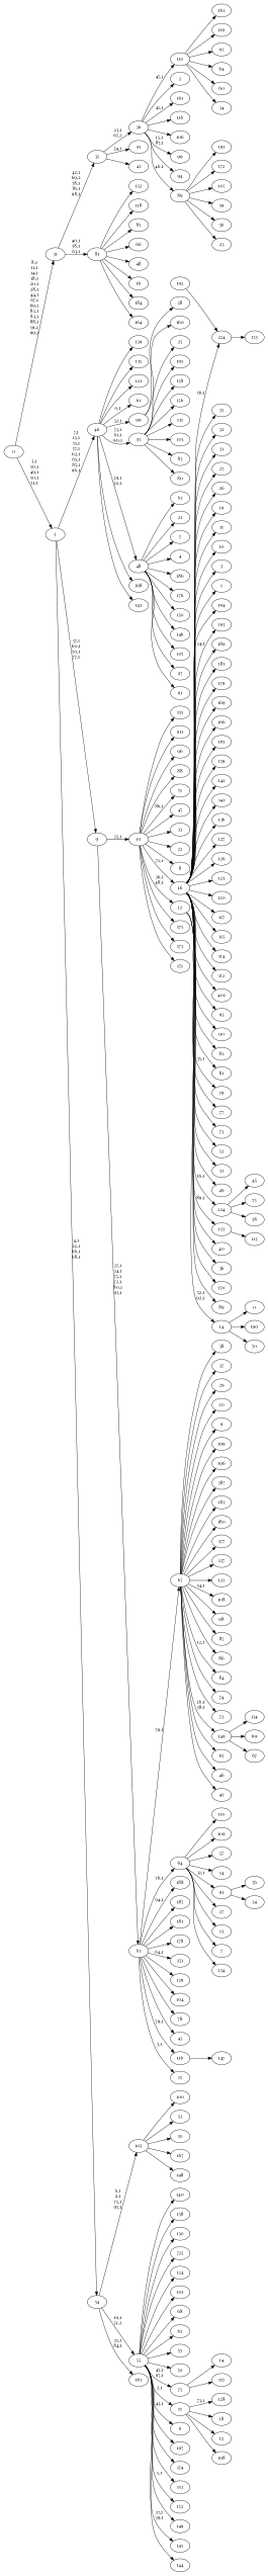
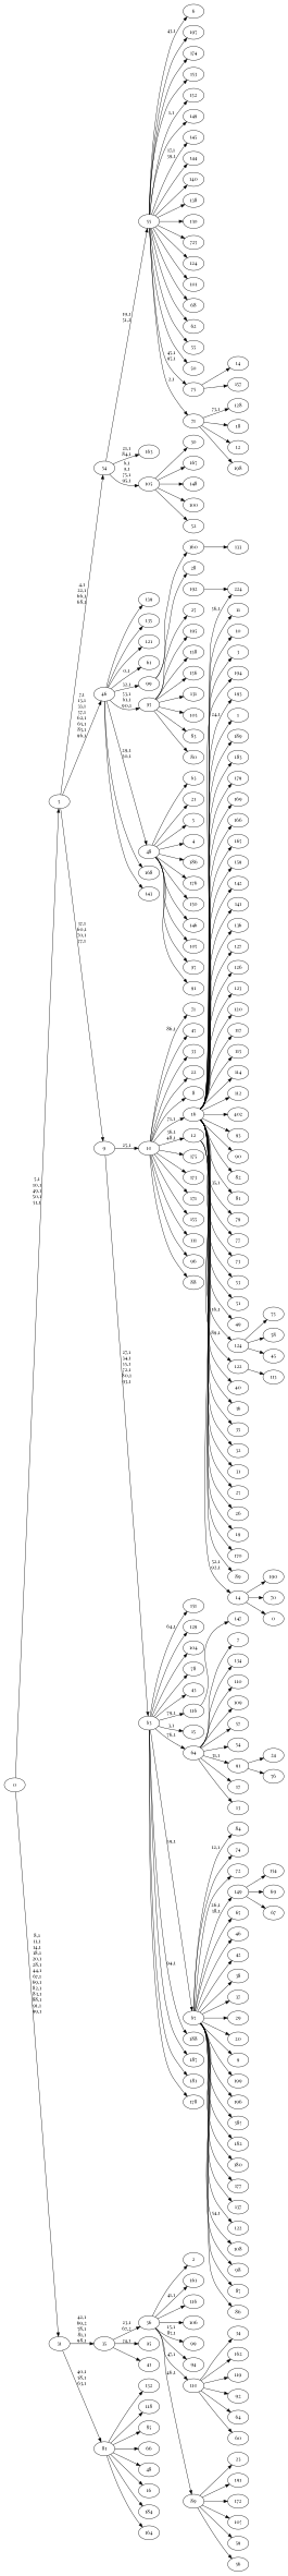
  digraph {
    fontname="Playfair Display"
    rankdir=LR
    node [fontname="Playfair Display"]
    edge [fontname="Playfair Display"]
    n1 [label=199]
    n2 [label=198]
    n3 [label=197]
    n4 [label=196]
    n5 [label=195]
    n6 [label=194]
    n7 [label=193]
    n8 [label=192]
    224
    n10 [label=191]
    n11 [label=190]
    n12 [label=189]
    n13 [label=188]
    n14 [label=187]
    n15 [label=186]
    n16 [label=385]
    n17 [label=184]
    n18 [label=183]
    n19 [label=182]
    n20 [label=181]
    n21 [label=180]
    n22 [label=179]
    n23 [label=178]
    n24 [label=177]
    n25 [label=176]
    n26 [label=175]
    n27 [label=174]
    n28 [label=173]
    n29 [label=172]
    n30 [label=171]
    n31 [label=170]
    n32 [label=169]
    n33 [label=168]
    n34 [label=167]
    n35 [label=166]
    n36 [label=165]
    n37 [label=164]
    n38 [label=163]
    n39 [label=162]
    n40 [label=161]
    n41 [label=160]
    n42 [label=159]
    n43 [label=158]
    n44 [label=157]
    n45 [label=156]
    n46 [label=155]
    n47 [label=154]
    n48 [label=153]
    n49 [label=152]
-   n50 [label=251]
+   n50 [label=151]
    n51 [label=150]
    n52 [label=149]
    n53 [label=148]
    n54 [label=147]
    n55 [label=146]
    n56 [label=145]
    n57 [label=144]
    n58 [label=143]
    n59 [label=142]
    n60 [label=141]
    n61 [label=140]
    n62 [label=139]
    n63 [label=138]
    n64 [label=137]
    n65 [label=136]
    n66 [label=135]
    n67 [label=134]
    n68 [label=133]
    n69 [label=132]
    n70 [label=131]
    n71 [label=130]
    n72 [label=129]
    n73 [label=128]
    n74 [label=127]
    n75 [label=126]
    n76 [label=725]
    n77 [label=124]
    n78 [label=123]
    n79 [label=122]
    n80 [label=121]
    n81 [label=120]
    n82 [label=119]
    n83 [label=118]
    n84 [label=117]
    n85 [label=116]
    n86 [label=115]
    n87 [label=114]
    n88 [label=113]
    n89 [label=112]
-   n90 [label=911]
+   n90 [label=111]
    n91 [label=110]
    n92 [label=109]
    n93 [label=108]
    n94 [label=107]
    n95 [label=106]
    n96 [label=105]
    n97 [label=104]
    n98 [label=103]
    n99 [label=402]
    n100 [label=101]
    n101 [label=100]
    n102 [label=99]
    n103 [label=98]
    n104 [label=97]
    n105 [label=96]
    n106 [label=95]
    n107 [label=94]
    n108 [label=93]
    n109 [label=92]
    n110 [label=91]
    n111 [label=90]
    n112 [label=89]
    n113 [label=88]
    n114 [label=87]
    n115 [label=86]
    n116 [label=85]
    n117 [label=84]
    n118 [label=83]
    n119 [label=82]
    n120 [label=81]
    n121 [label=80]
    n122 [label=79]
    n123 [label=78]
    n124 [label=77]
    n125 [label=76]
    n126 [label=75]
    n127 [label=74]
    n128 [label=73]
    n129 [label=72]
    n130 [label=71]
    n131 [label=70]
    n132 [label=69]
    n133 [label=68]
    n134 [label=67]
    149
    n136 [label=66]
    n137 [label=65]
    n138 [label=64]
    n139 [label=63]
    n140 [label=62]
    n141 [label=61]
    n142 [label=60]
    n143 [label=59]
    n144 [label=58]
    n145 [label=57]
    n146 [label=56]
    n147 [label=55]
    n148 [label=54]
    n149 [label=53]
    n150 [label=52]
    n151 [label=51]
    n152 [label=50]
    n153 [label=49]
    n154 [label=48]
    n155 [label=47]
    n156 [label=46]
    n157 [label=45]
    124
    122
    n160 [label=43]
    n161 [label=42]
    n162 [label=41]
    n163 [label=40]
    116
    n165 [label=38]
    n166 [label=37]
    n167 [label=36]
    n168 [label=35]
    n169 [label=34]
    110
    n171 [label=33]
    n172 [label=32]
    n173 [label=31]
    n174 [label=30]
    105
    n176 [label=29]
    n177 [label=28]
    99
    n179 [label=27]
    n180 [label=26]
    n181 [label=25]
    95
    n183 [label=24]
    91
    n185 [label=23]
    89
    n187 [label=22]
    n188 [label=21]
    n189 [label=20]
    n190 [label=19]
    n191 [label=18]
    n192 [label=17]
    n193 [label=16]
    81
    n195 [label=15]
    n196 [label=14]
    75
    n198 [label=13]
    n199 [label=12]
    71
    n201 [label=11]
    n202 [label=10]
    n203 [label=9]
    67
    n205 [label=8]
    n206 [label=7]
    64
    63
    n209 [label=6]
    55
    54
    n212 [label=5]
    n213 [label=4]
    48
    46
    n216 [label=3]
    n217 [label=2]
    36
    35
    31
    n221 [label=1]
    16
    n223 [label=0]
    14
    12
    10
    9
    5
    0
    n8 -> 224
-   224 -> n68
+   n41 -> n68
    149 -> n47
    149 -> n132
    149 -> n134
    124 -> n126
    124 -> n144
    124 -> n157
    122 -> n88
    116 -> n54
    110 -> n39
    110 -> n82
    110 -> n109
    110 -> n138
    110 -> n142
    110 -> n169
    105 -> n34
    105 -> n53
    105 -> n101
    105 -> n150
    105 -> n174
    99 -> n41
    99 -> n177
    95 -> n5
    95 -> n43
    95 -> n45
    95 -> n70
    95 -> n98
    95 -> n118
    95 -> n121
    95 -> n181
    91 -> n125
    91 -> n183
    89 -> n10
    89 -> n29
    89 -> n96
    89 -> n143
    89 -> n146
    89 -> n185
    81 -> n17
    81 -> n37
    81 -> n69
    81 -> n83
    81 -> n116
    81 -> n136
    81 -> n154
    81 -> n193
    75 -> n44
    75 -> n196
    71 -> n2
    71 -> n73 [label="73,1"]
    71 -> n191
    71 -> n199
    67 -> n1
    67 -> n4
    67 -> n16
    67 -> n19
    67 -> n21
    67 -> n24
    67 -> n64
    67 -> n79
    67 -> n93 [label="54,1"]
    67 -> n103
    67 -> n114
    67 -> n115
    67 -> n117 [label="12,1"]
    67 -> n127
    67 -> n129
    67 -> 149 [label="26,1\n38,1"]
    67 -> n137
    67 -> n156
    67 -> n161
    67 -> n165
    67 -> n166
    67 -> n176
    67 -> n189
    67 -> n203
    64 -> n67
    64 -> n91
    64 -> n92
    64 -> n145
    64 -> n148
    64 -> 91 [label="31,1"]
    64 -> n192
    64 -> n198
    64 -> n206
    63 -> n13 [label="94,1"]
    63 -> n14
    63 -> n20
    63 -> n23
    63 -> n50 [label="64,1"]
    63 -> n72
    63 -> n97
    63 -> n123
    63 -> n160
    63 -> 116 [label="79,1"]
    63 -> n195 [label="3,1"]
    63 -> 67 [label="59,1"]
    63 -> 64 [label="76,1"]
    55 -> n3
    55 -> n27
    55 -> n48
    55 -> n49 [label="1,1"]
    55 -> n52
    55 -> n56 [label="17,1\n39,1"]
    55 -> n57
    55 -> n61
    55 -> n63
    55 -> n71
    55 -> n76
    55 -> n77
    55 -> n100
    55 -> n133
    55 -> n140
    55 -> n147
    55 -> n152
    55 -> 75 [label="45,1\n97,1"]
    55 -> 71 [label="2,1"]
    55 -> n209 [label="43,1"]
    54 -> n38 [label="21,1\n84,1"]
    54 -> 105 [label="6,1\n9,1\n75,1\n95,1"]
    54 -> 55 [label="19,1\n51,2"]
    48 -> n15
    48 -> n25
    48 -> n51
    48 -> n55
    48 -> n94
    48 -> n104
    48 -> n110
    48 -> n139
    48 -> n188
    48 -> n212
    48 -> n213
    46 -> n33
    46 -> n58
    46 -> n62
    46 -> n66
    46 -> n80
    46 -> n141 [label="0,1"]
    46 -> 99 [label="32,1"]
    46 -> 95 [label="53,1\n61,1\n90,1"]
    46 -> 48 [label="29,1\n30,1"]
    36 -> n40 [label="41,1"]
    36 -> n85
    36 -> n95
    36 -> n102 [label="15,1\n87,1"]
    36 -> n107
    36 -> 110 [label="47,1"]
    36 -> 89 [label="46,1"]
    36 -> n217
    35 -> n106 [label="74,1"]
    35 -> n162
    35 -> 36 [label="23,1\n67,2"]
    31 -> 81 [label="40,1\n58,1\n63,1"]
    31 -> 35 [label="42,1\n69,2\n78,1\n81,1\n98,1"]
    16 -> n6
    16 -> n7 [label="24,1"]
    16 -> 224 [label="56,1"]
    16 -> n12
    16 -> n18
    16 -> n22
    16 -> n32
    16 -> n35
    16 -> n36
    16 -> n42
    16 -> n59
    16 -> n60
    16 -> n65
    16 -> n74
    16 -> n75
    16 -> n78
    16 -> n81
    16 -> n84
    16 -> n86
    16 -> n87
    16 -> n89
    16 -> n99
    16 -> n108
    16 -> n111
    16 -> n119
    16 -> n120
    16 -> n122 [label="35,1"]
    16 -> n124
    16 -> n128
    16 -> n149
    16 -> n151
    16 -> n153
    16 -> 124 [label="16,1"]
    16 -> 122 [label="89,1"]
    16 -> n163
    16 -> n167
    16 -> n168
    16 -> n172
    16 -> n173
    16 -> n179
    16 -> n180
    16 -> n190
    16 -> n201
    16 -> n202
    16 -> n216
    16 -> n221
    14 -> n11
    14 -> n131
    14 -> n223
    12 -> n31
    12 -> n112
    12 -> 14 [label="52,1\n92,1"]
    10 -> n26
    10 -> n28
    10 -> n30
    10 -> n46
    10 -> n90
    10 -> n105
    10 -> n113
    10 -> n130 [label="86,1"]
    10 -> n155
    10 -> n171
    10 -> n187
    10 -> n205
    10 -> 16 [label="71,1"]
    10 -> 12 [label="36,1\n48,1"]
    9 -> 63 [label="27,1\n34,1\n55,1\n72,1\n80,1\n93,1"]
    9 -> 10 [label="25,1"]
    5 -> 54 [label="4,1\n22,1\n66,1\n68,1"]
    5 -> 46 [label="7,1\n13,1\n33,1\n57,1\n62,1\n65,1\n85,1\n96,1"]
    5 -> 9 [label="37,1\n60,1\n70,1\n77,1"]
    0 -> 31 [label="8,1\n11,1\n14,1\n18,1\n20,1\n28,1\n44,1\n67,1\n69,1\n82,1\n83,1\n88,1\n91,1\n99,1"]
    0 -> 5 [label="5,1\n10,1\n49,1\n50,1\n51,1"]
  }
